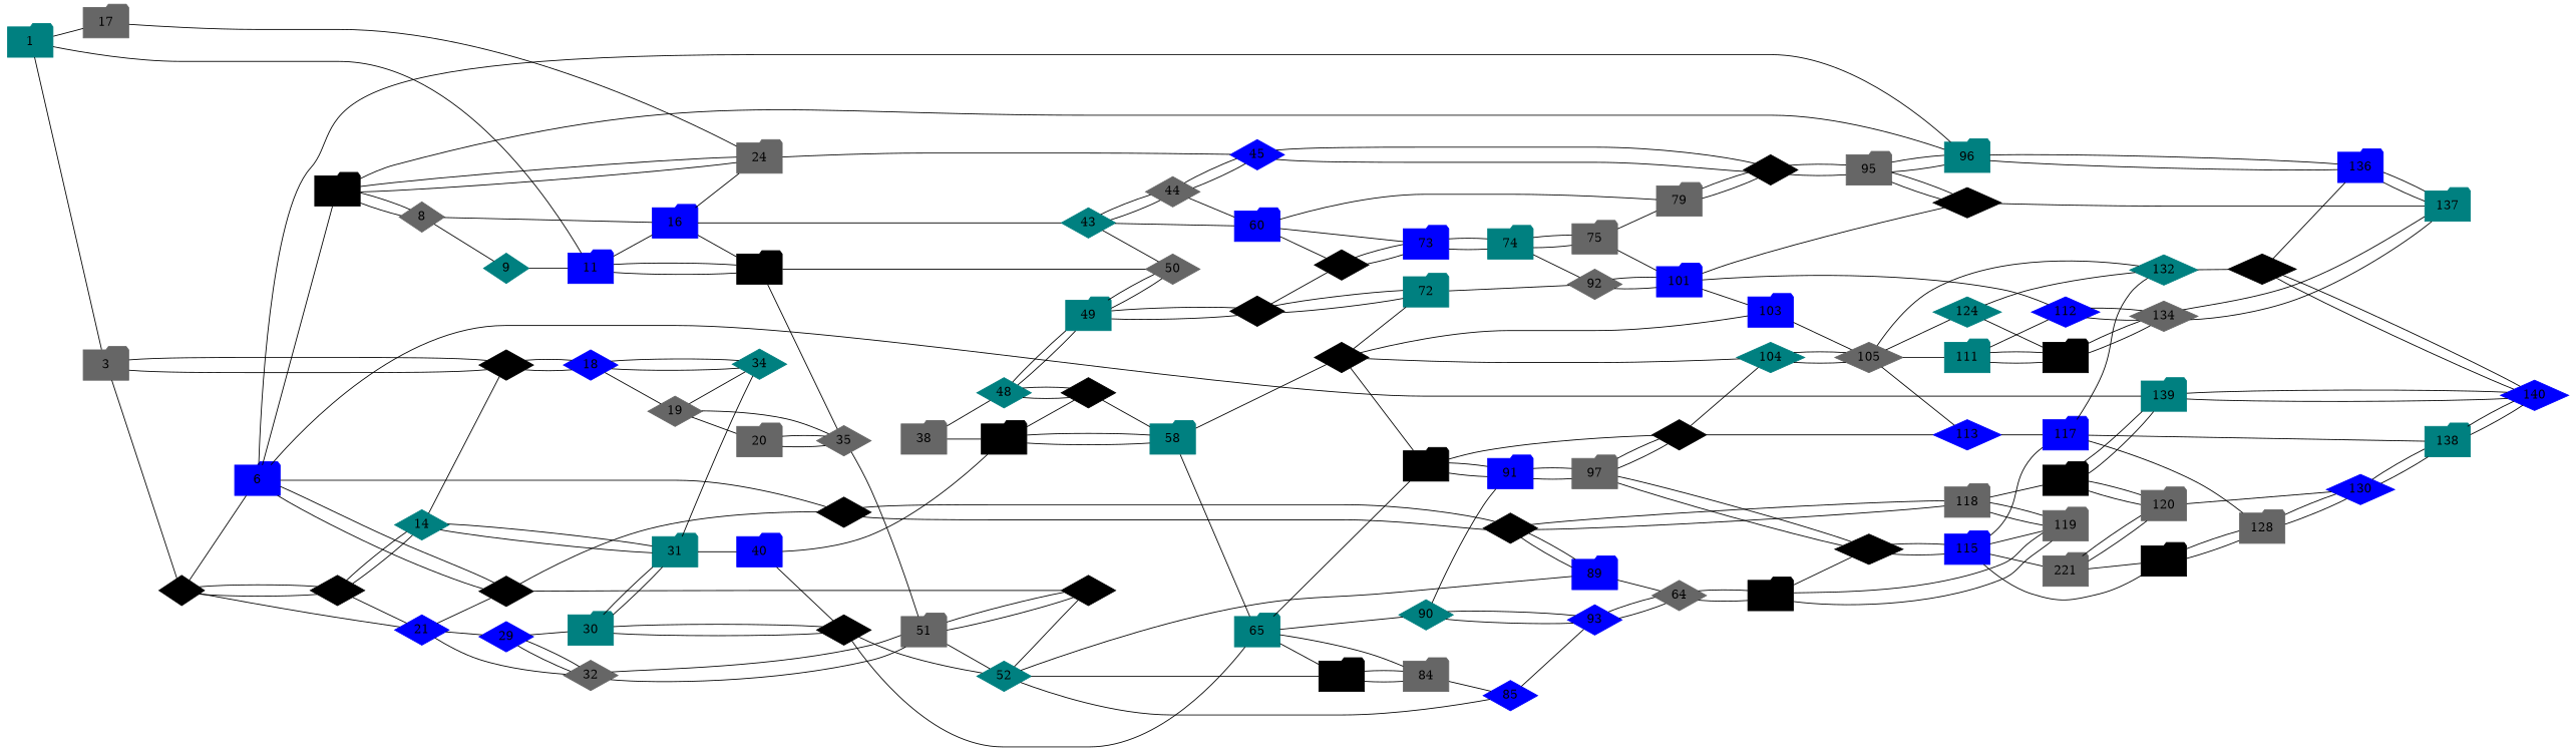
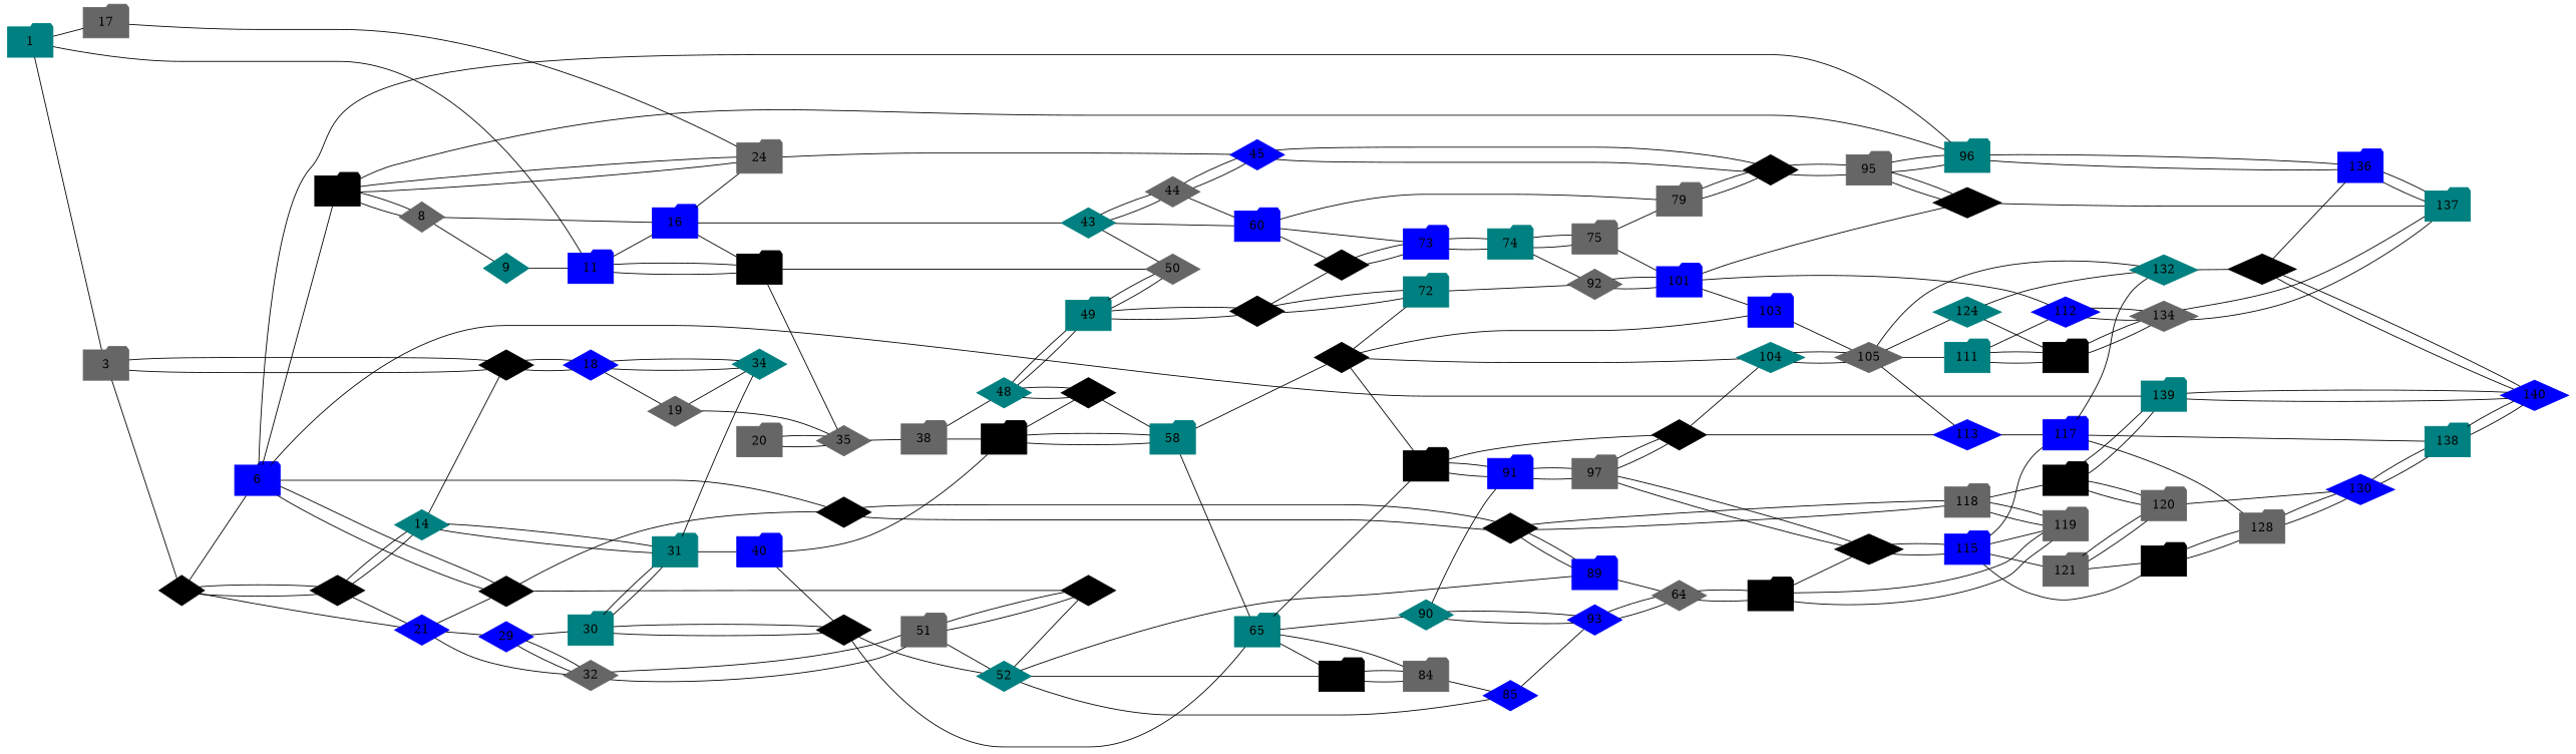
  graph {
    rankdir=LR
    node [color=gray40 shape=folder style=filled]
    1 [color=teal super="+10+2"]
    3
    11 [color=blue super="+12"]
    17
    4 [color=black shape=diamond super="+5"]
    15 [color=black shape=diamond]
    16 [color=blue super="+23"]
    27 [color=black super="+36"]
    24
    6 [color=blue super="+108"]
    13 [color=black shape=diamond]
    21 [color=blue shape=diamond super="+22+26"]
    18 [color=blue shape=diamond]
    7 [color=black]
    25 [color=black shape=diamond super="+54"]
    87 [color=black shape=diamond]
    96 [color=teal]
    139 [color=teal]
    14 [color=teal shape=diamond]
    29 [color=blue shape=diamond]
    32 [shape=diamond]
    8 [shape=diamond]
    55 [color=black shape=diamond]
    88 [color=black shape=diamond]
    136 [color=blue]
    140 [color=blue shape=diamond]
    9 [color=teal shape=diamond]
    45 [color=blue shape=diamond]
    43 [color=teal shape=diamond super="+56"]
    35 [shape=diamond]
    50 [shape=diamond]
    31 [color=teal super="+33"]
    34 [color=teal shape=diamond]
    40 [color=blue]
    19 [shape=diamond super="+37"]
    44 [shape=diamond]
    60 [color=blue super="+61+64"]
    20
    38 [super="+39"]
    41 [color=black super="+42"]
    48 [color=teal shape=diamond]
    30 [color=teal]
    51
    77 [color=black shape=diamond]
    46 [color=black shape=diamond super="+47"]
    52 [color=teal shape=diamond super="+53+83"]
    65 [color=teal super="+66"]
    57 [color=black shape=diamond]
    58 [color=teal super="+59"]
    49 [color=teal]
    70 [color=black shape=diamond super="+80+71"]
    63 [color=black shape=diamond]
    73 [color=blue]
    n54 [label=79]
    95
    69 [color=black]
    85 [color=blue shape=diamond super="+86"]
    89 [color=blue]
    78 [color=black super="+79"]
    n60 [label=84]
    90 [color=teal shape=diamond]
    62 [color=black shape=diamond]
    72 [color=teal]
    93 [color=blue shape=diamond]
    n65 [label=64 shape=diamond]
    103 [color=blue]
    104 [color=teal shape=diamond]
    74 [color=teal]
    92 [shape=diamond]
    91 [color=blue]
    98 [color=black shape=diamond super="+107"]
    105 [shape=diamond super="+114+106"]
    101 [color=blue super="+102"]
    75
    110 [color=black shape=diamond]
    112 [color=blue shape=diamond]
    97
    113 [color=blue shape=diamond]
    118
    119
    126 [color=black]
    99 [color=black]
    100 [color=black shape=diamond]
    137 [color=teal]
    115 [color=blue super="+120+116"]
    117 [color=blue super="+129"]
-   121 [label=221]
+   121
    122 [color=black]
    134 [shape=diamond]
    111 [color=teal]
    124 [color=teal shape=diamond]
    132 [color=teal shape=diamond super="+133"]
    125 [color=black]
    135 [color=black shape=diamond]
    128
    138 [color=teal]
    n97 [label=120]
    130 [color=blue shape=diamond]
    1 -- 3
    1 -- 11
    1 -- 17 [weight=2]
    3 -- 4
    3 -- 15
    3 -- 15
    11 -- 16
    11 -- 27
    11 -- 27
    17 -- 24
    4 -- 6
    4 -- 13
    4 -- 13
    4 -- 21
    15 -- 18
    15 -- 18
    16 -- 27
    16 -- 24
    16 -- 43
    27 -- 35
    27 -- 50
    24 -- 45
    6 -- 7
    6 -- 25
    6 -- 25
    6 -- 87
    6 -- 96
    6 -- 139
    13 -- 21
    13 -- 14
    13 -- 14
    21 -- 25
    21 -- 29
    21 -- 32
    18 -- 34
    18 -- 34
    18 -- 19
    7 -- 24
    7 -- 24
    7 -- 96
    7 -- 8
    7 -- 8
    25 -- 87
    25 -- 55
    87 -- 88
    87 -- 88
    96 -- 136
    96 -- 136
    139 -- 140
    139 -- 140
    14 -- 15
    14 -- 31
    14 -- 31
    29 -- 32
    29 -- 32
    29 -- 30
    32 -- 51
    32 -- 51
    8 -- 16
    8 -- 9
    88 -- 89
    88 -- 89
    88 -- 118
    88 -- 118
    136 -- 137
    136 -- 137
    9 -- 11
    45 -- 77
    45 -- 77
    43 -- 50
    43 -- 44
    43 -- 44
    43 -- 60
-   35 -- 51
+   35 -- 38
    31 -- 34
    31 -- 40
    40 -- 41
    40 -- 46
    19 -- 35
    19 -- 34
-   19 -- 20
    44 -- 45
    44 -- 45
    44 -- 60
    60 -- 63
    60 -- 73
    60 -- n54
    20 -- 35
    20 -- 35
    38 -- 41
    38 -- 48
    41 -- 57
    41 -- 58
    41 -- 58
    48 -- 57
    48 -- 57
    48 -- 49
    48 -- 49
    30 -- 31
    30 -- 31
    30 -- 46
    30 -- 46
    51 -- 55
    51 -- 55
    51 -- 52
    77 -- 95
    77 -- 95
    46 -- 52
    46 -- 65
    52 -- 55
    52 -- 69
    52 -- 85 [weight=2]
    52 -- 89
    65 -- 69
    65 -- 78
    65 -- n60
    65 -- 90
    57 -- 58
    58 -- 65
    58 -- 70
    49 -- 50
    49 -- 50
    49 -- 62
    49 -- 62
    70 -- 78
    70 -- 72
    70 -- 103
    70 -- 104
    63 -- 73
    63 -- 73
    73 -- 74
    73 -- 74
    n54 -- 77
    n54 -- 77
    95 -- 96
    95 -- 96
    95 -- 110
    95 -- 110
    69 -- n60
    69 -- n60
    85 -- 93
    89 -- n65
    78 -- 91
    78 -- 91
    78 -- 98
    n60 -- 85
    90 -- 93
    90 -- 93
    90 -- 91
    62 -- 63
    62 -- 72
    62 -- 72
    72 -- 92
    93 -- n65
    93 -- n65
    n65 -- 99
    n65 -- 99
    103 -- 105
    104 -- 105
    104 -- 105
    74 -- 92
    74 -- 75
    74 -- 75
    92 -- 101
    92 -- 101
    91 -- 97
    91 -- 97
    98 -- 104
    98 -- 113
    105 -- 113
    105 -- 111
    105 -- 124
    105 -- 132
    101 -- 103
    101 -- 110
    101 -- 112
    75 -- n54
    75 -- 101
    110 -- 137
    112 -- 134
    112 -- 134
    97 -- 98
    97 -- 98
    97 -- 100
    97 -- 100
    113 -- 117
    118 -- 119
    118 -- 119
    118 -- 126
    126 -- 139
    126 -- 139
    126 -- n97
    126 -- n97
    99 -- 119
    99 -- 119
    99 -- 100
    100 -- 115
    100 -- 115
    115 -- 119
    115 -- 117
    115 -- 121
    115 -- 122
    117 -- 132
    117 -- 128
    117 -- 138
    121 -- 122
    121 -- n97
    121 -- n97
    122 -- 128
    122 -- 128
    134 -- 137
    134 -- 137
    111 -- 112
    111 -- 125
    111 -- 125
    124 -- 132
    124 -- 125
    132 -- 135
    125 -- 134
    125 -- 134
    135 -- 136
    135 -- 140
    135 -- 140
    128 -- 130
    128 -- 130
    138 -- 140
    138 -- 140
    n97 -- 130
    130 -- 138
    130 -- 138
  }
